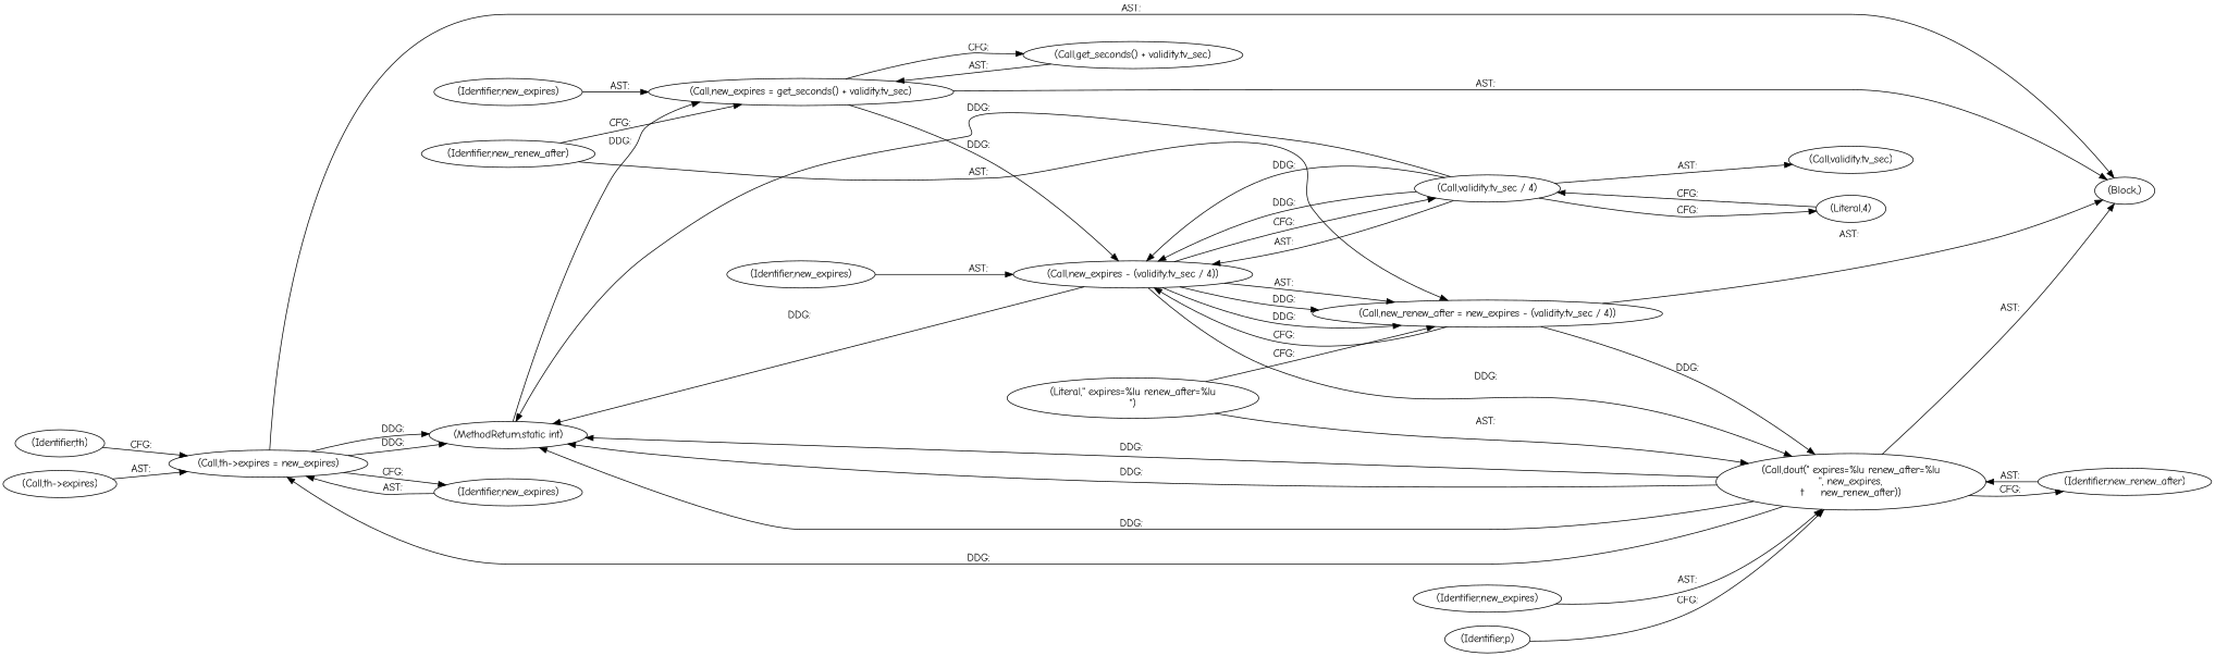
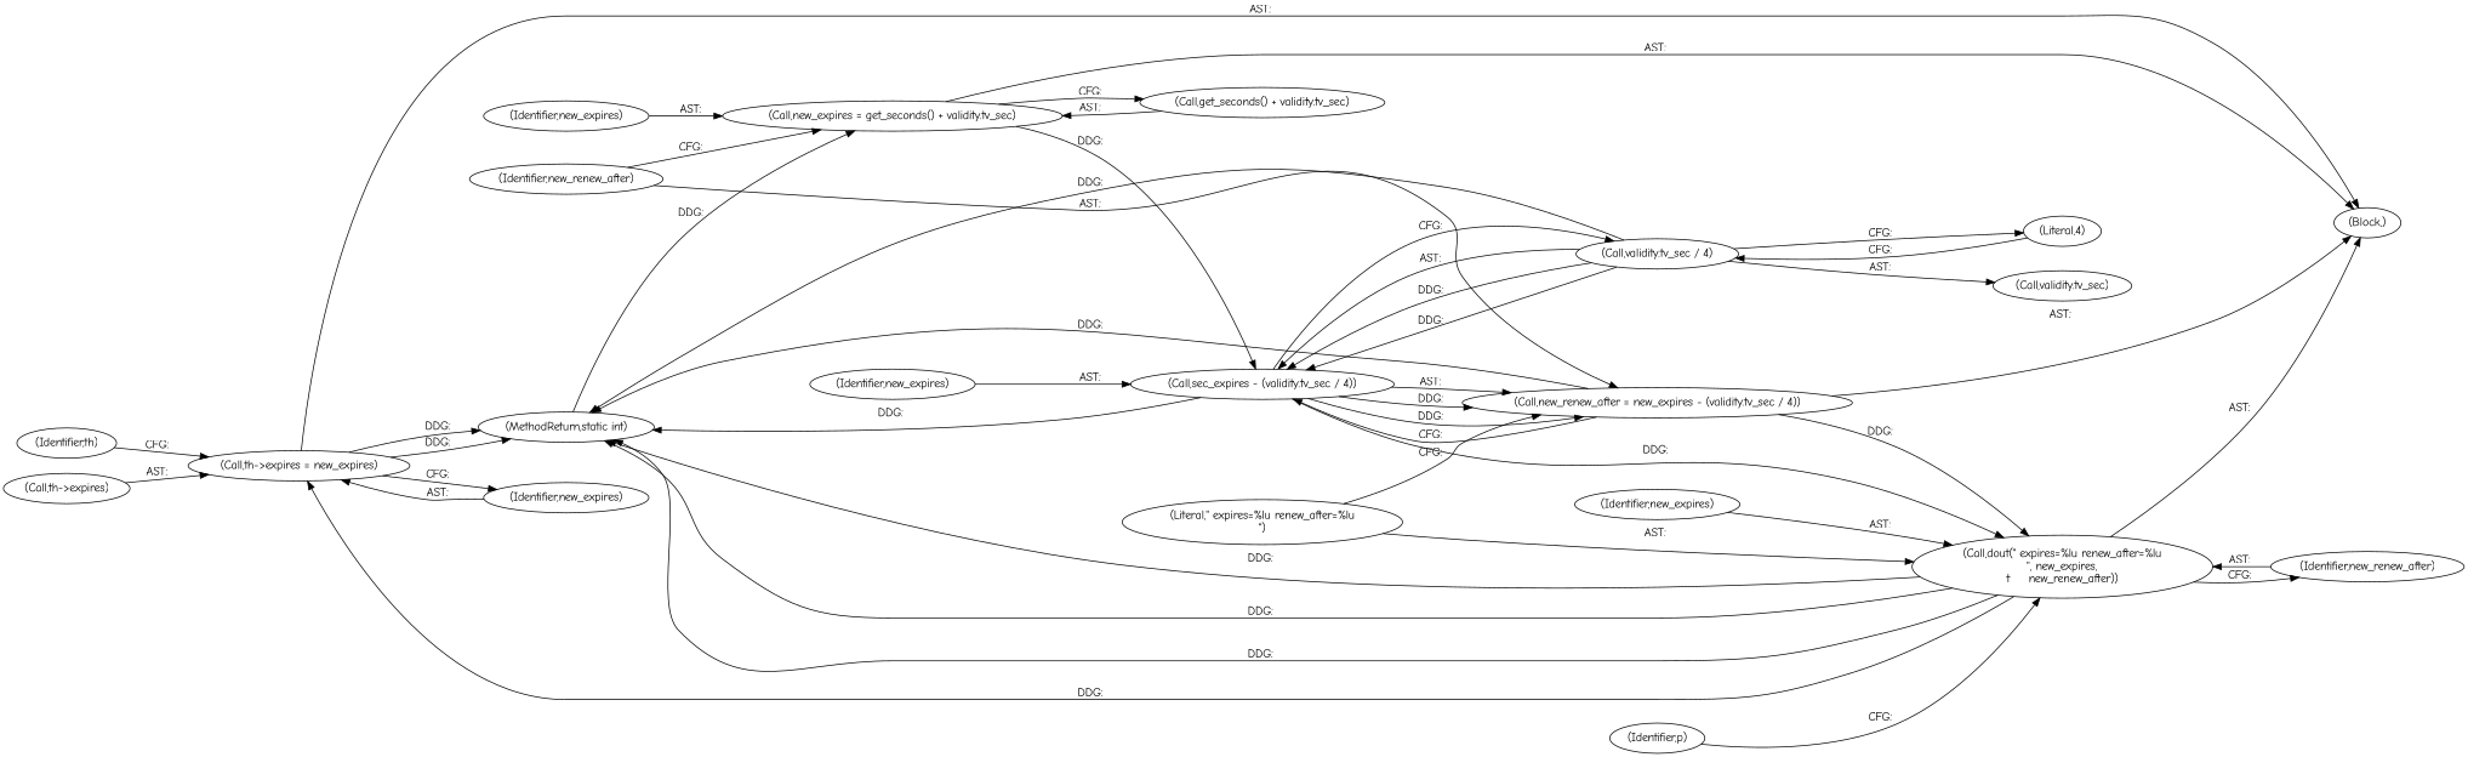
  digraph {
    fontname="Comic Neue"
    rankdir=LR
    node [fontname="Comic Neue"]
    edge [fontname="Comic Neue"]
    n1 [label="(Call,th->expires = new_expires)"]
    n2 [label="(MethodReturn,static int)"]
    n3 [label="(Block,)"]
    n4 [label="(Identifier,new_expires)"]
    n5 [label="(Call,new_expires = get_seconds() + validity.tv_sec)"]
    n6 [label="(Call,dout(\" expires=%lu renew_after=%lu\n\", new_expires,\n\t     new_renew_after))"]
    n7 [label="(Identifier,new_renew_after)"]
-   n8 [label="(Call,new_expires - (validity.tv_sec / 4))"]
+   n8 [label="(Call,sec_expires - (validity.tv_sec / 4))"]
    n9 [label="(Call,validity.tv_sec / 4)"]
    n10 [label="(Call,new_renew_after = new_expires - (validity.tv_sec / 4))"]
    n11 [label="(Literal,4)"]
    n12 [label="(Call,validity.tv_sec)"]
    n13 [label="(Call,get_seconds() + validity.tv_sec)"]
    n14 [label="(Identifier,new_expires)"]
    n15 [label="(Identifier,new_expires)"]
    n16 [label="(Identifier,p)"]
    n17 [label="(Literal,\" expires=%lu renew_after=%lu\n\")"]
    n18 [label="(Identifier,new_renew_after)"]
    n19 [label="(Identifier,new_expires)"]
    n20 [label="(Identifier,th)"]
    n21 [label="(Call,th->expires)"]
    n1 -> n2 [label="DDG: "]
    n1 -> n2 [label="DDG: "]
    n1 -> n3 [label="AST: "]
    n1 -> n4 [label="CFG: "]
    n2 -> n5 [label="DDG: "]
    n4 -> n1 [label="AST: "]
    n5 -> n3 [label="AST: "]
    n5 -> n8 [label="DDG: "]
    n5 -> n13 [label="CFG: "]
    n6 -> n1 [label="DDG: "]
    n6 -> n2 [label="DDG: "]
    n6 -> n2 [label="DDG: "]
    n6 -> n2 [label="DDG: "]
    n6 -> n3 [label="AST: "]
    n6 -> n7 [label="CFG: "]
    n7 -> n6 [label="AST: "]
    n8 -> n2 [label="DDG: "]
    n8 -> n6 [label="DDG: "]
    n8 -> n9 [label="CFG: "]
    n8 -> n10 [label="AST: "]
    n8 -> n10 [label="DDG: "]
    n8 -> n10 [label="DDG: "]
    n9 -> n2 [label="DDG: "]
    n9 -> n8 [label="AST: "]
    n9 -> n8 [label="DDG: "]
    n9 -> n8 [label="DDG: "]
    n9 -> n11 [label="CFG: "]
    n9 -> n12 [label="AST: "]
+   n10 -> n2 [label="DDG: "]
    n10 -> n3 [label="AST: "]
    n10 -> n6 [label="DDG: "]
    n10 -> n8 [label="CFG: "]
    n11 -> n9 [label="CFG: "]
    n13 -> n5 [label="AST: "]
    n14 -> n8 [label="AST: "]
    n15 -> n5 [label="AST: "]
    n16 -> n6 [label="CFG: "]
    n17 -> n6 [label="AST: "]
    n17 -> n10 [label="CFG: "]
    n18 -> n5 [label="CFG: "]
    n18 -> n10 [label="AST: "]
    n19 -> n6 [label="AST: "]
    n20 -> n1 [label="CFG: "]
    n21 -> n1 [label="AST: "]
  }
